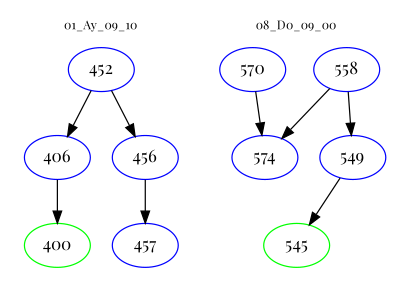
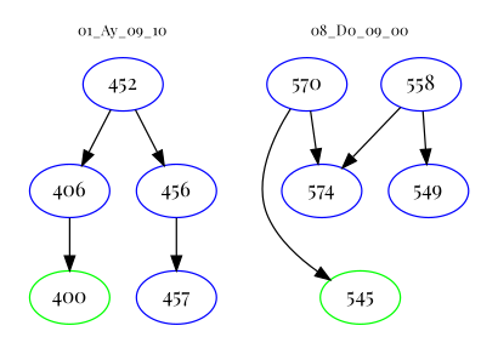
  digraph {
    fontname="Playfair Display"
    node [color=blue fontname="Playfair Display"]
    edge [color=black fontname="Playfair Display"]
    n1 [label=452]
    n2 [label=406]
    n3 [label=456]
    n4 [color=green label=400]
    n5 [label=457]
    n6 [label=558]
    n7 [label=549]
    n8 [label=574]
    n9 [color=green label=545]
    n10 [label=570]
    subgraph cluster_1 {
      color=white
      fontsize=10
      label="01_Ay_09_10"
      n1
      n2
      n3
      n4
      n5
    }
    subgraph cluster_2 {
      color=white
      fontsize=10
      label="08_D0_09_00"
      n6
      n7
      n8
      n9
      n10
    }
    n1 -> n2
    n1 -> n3
    n2 -> n4
    n3 -> n5
    n6 -> n7
    n6 -> n8
-   n7 -> n9
+   n10 -> n9
    n10 -> n8
  }
